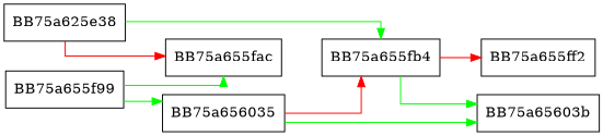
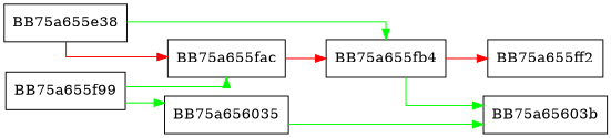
  digraph {
    rankdir=LR
    splines=ortho
    node [shape=box]
    edge [color=green]
-   BB75a655e38 [label=BB75a625e38]
+   BB75a655e38
    BB75a655fb4
    BB75a655fac
    BB75a65603b
    BB75a655ff2
    BB75a655f99
    BB75a656035
    BB75a655e38 -> BB75a655fb4
    BB75a655e38 -> BB75a655fac [color=red]
    BB75a655fb4 -> BB75a65603b
    BB75a655fb4 -> BB75a655ff2 [color=red]
-   BB75a656035 -> BB75a655fb4 [color=red]
+   BB75a655fac -> BB75a655fb4 [color=red]
    BB75a655f99 -> BB75a655fac
    BB75a655f99 -> BB75a656035
    BB75a656035 -> BB75a65603b
  }
